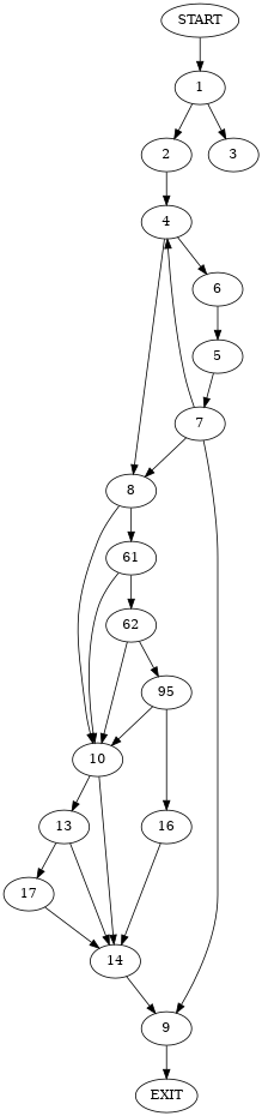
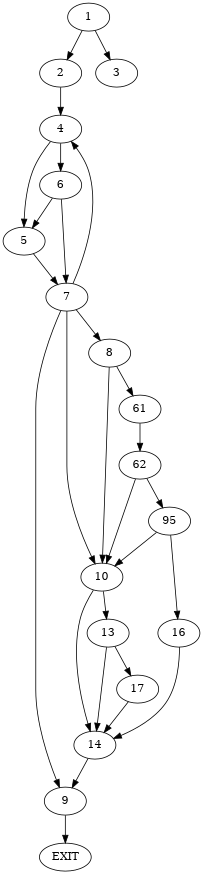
  digraph {
-   n1 [label=START]
    1
    2
    3
    n5 [label=EXIT]
    4
    5
    6
    7
    8
    9
    10
    n13 [label=61]
    13
    14
    n16 [label=62]
    17
    n18 [label=95]
    16
-   n1 -> 1
    1 -> 2
    1 -> 3
    2 -> 4
-   4 -> 8
+   4 -> 5
    4 -> 6
    5 -> 7
    6 -> 5
+   6 -> 7
    7 -> 4
    7 -> 8
    7 -> 9
    8 -> 10
    8 -> n13
    9 -> n5
    10 -> 13
    10 -> 14
-   n13 -> 10
+   7 -> 10
    n13 -> n16
    13 -> 14
    13 -> 17
    14 -> 9
    n16 -> 10
    n16 -> n18
    17 -> 14
    n18 -> 10
    n18 -> 16
    16 -> 14
  }
